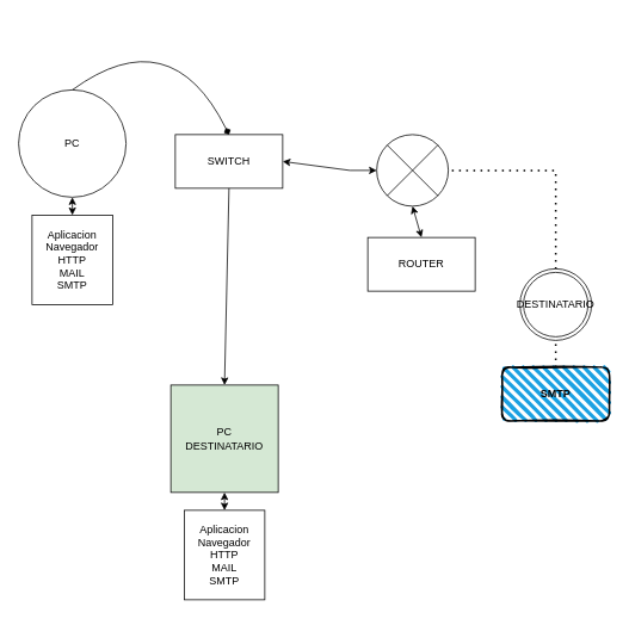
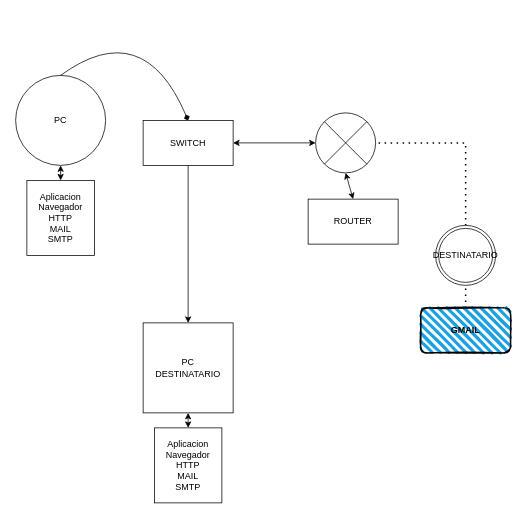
  <mxCell id="0" />
  <mxCell id="1" parent="0" />
- <mxCell id="2" value="SWITCH" style="rounded=0;whiteSpace=wrap;html=1;" vertex="1" parent="1"><mxGeometry x="195" y="150" width="120" height="60" as="geometry" /></mxCell>
+ <mxCell id="2" value="SWITCH" style="rounded=0;whiteSpace=wrap;html=1;" vertex="1" parent="1"><mxGeometry x="190" y="160" width="120" height="60" as="geometry" /></mxCell>
  <mxCell id="3" value="PC" style="ellipse;whiteSpace=wrap;html=1;aspect=fixed;" vertex="1" parent="1"><mxGeometry x="20" y="100" width="120" height="120" as="geometry" /></mxCell>
  <mxCell id="4" style="edgeStyle=orthogonalEdgeStyle;rounded=0;orthogonalLoop=1;jettySize=auto;html=1;" edge="1" parent="1"><mxGeometry relative="1" as="geometry"><mxPoint x="80" y="310" as="targetPoint" /><mxPoint x="70" y="290" as="sourcePoint" /><Array as="points"><mxPoint x="80" y="310" /><mxPoint x="80" y="310" /></Array></mxGeometry></mxCell>
  <mxCell id="5" value="Aplicacion&lt;br&gt;Navegador&lt;br&gt;HTTP&lt;br&gt;MAIL&lt;br&gt;SMTP" style="rounded=0;whiteSpace=wrap;html=1;" vertex="1" parent="1"><mxGeometry x="35" y="240" width="90" height="100" as="geometry" /></mxCell>
  <mxCell id="6" value="" style="endArrow=classic;startArrow=classic;html=1;rounded=0;entryX=0.5;entryY=1;entryDx=0;entryDy=0;exitX=0.5;exitY=0;exitDx=0;exitDy=0;" edge="1" parent="1" source="5" target="3"><mxGeometry width="50" height="50" relative="1" as="geometry"><mxPoint x="180" y="340" as="sourcePoint" /><mxPoint x="230" y="290" as="targetPoint" /></mxGeometry></mxCell>
  <mxCell id="7" value="" style="curved=1;endArrow=diamond;html=1;rounded=0;exitX=0.5;exitY=0;exitDx=0;exitDy=0;entryX=0.5;entryY=0;entryDx=0;entryDy=0;" edge="1" parent="1" source="3" target="2"><mxGeometry width="50" height="50" relative="1" as="geometry"><mxPoint x="310" y="290" as="sourcePoint" /><mxPoint x="360" y="240" as="targetPoint" /><Array as="points"><mxPoint x="190" y="20" /></Array></mxGeometry></mxCell>
  <mxCell id="8" value="" style="shape=sumEllipse;perimeter=ellipsePerimeter;whiteSpace=wrap;html=1;backgroundOutline=1;" vertex="1" parent="1"><mxGeometry x="420" y="150" width="80" height="80" as="geometry" /></mxCell>
  <mxCell id="9" value="" style="endArrow=classic;startArrow=classic;html=1;rounded=0;entryX=0;entryY=0.5;entryDx=0;entryDy=0;exitX=1;exitY=0.5;exitDx=0;exitDy=0;" edge="1" parent="1" source="2" target="8"><mxGeometry width="50" height="50" relative="1" as="geometry"><mxPoint x="310" y="290" as="sourcePoint" /><mxPoint x="360" y="240" as="targetPoint" /><Array as="points"><mxPoint x="390" y="190" /></Array></mxGeometry></mxCell>
  <mxCell id="10" value="ROUTER" style="rounded=0;whiteSpace=wrap;html=1;" vertex="1" parent="1"><mxGeometry x="410" y="265" width="120" height="60" as="geometry" /></mxCell>
  <mxCell id="11" value="" style="endArrow=classic;startArrow=classic;html=1;rounded=0;entryX=0.5;entryY=1;entryDx=0;entryDy=0;exitX=0.5;exitY=0;exitDx=0;exitDy=0;" edge="1" parent="1" source="10" target="8"><mxGeometry width="50" height="50" relative="1" as="geometry"><mxPoint x="310" y="290" as="sourcePoint" /><mxPoint x="360" y="240" as="targetPoint" /></mxGeometry></mxCell>
  <mxCell id="12" value="" style="endArrow=none;dashed=1;html=1;dashPattern=1 3;strokeWidth=2;rounded=0;entryX=1;entryY=0.5;entryDx=0;entryDy=0;" edge="1" parent="1" target="8"><mxGeometry width="50" height="50" relative="1" as="geometry"><mxPoint x="620" y="300" as="sourcePoint" /><mxPoint x="360" y="240" as="targetPoint" /><Array as="points"><mxPoint x="620" y="190" /></Array></mxGeometry></mxCell>
  <mxCell id="13" value="DESTINATARIO" style="ellipse;shape=doubleEllipse;whiteSpace=wrap;html=1;aspect=fixed;" vertex="1" parent="1"><mxGeometry x="580" y="300" width="80" height="80" as="geometry" /></mxCell>
  <mxCell id="14" value="" style="endArrow=none;dashed=1;html=1;dashPattern=1 3;strokeWidth=2;rounded=0;entryX=0.5;entryY=1;entryDx=0;entryDy=0;" edge="1" parent="1" target="13"><mxGeometry width="50" height="50" relative="1" as="geometry"><mxPoint x="620" y="410" as="sourcePoint" /><mxPoint x="360" y="240" as="targetPoint" /></mxGeometry></mxCell>
- <mxCell id="15" value="&lt;b&gt;SMTP&lt;/b&gt;" style="rounded=1;whiteSpace=wrap;html=1;strokeWidth=2;fillWeight=4;hachureGap=8;hachureAngle=45;fillColor=#1ba1e2;sketch=1;" vertex="1" parent="1"><mxGeometry x="560" y="410" width="120" height="60" as="geometry" /></mxCell>
+ <mxCell id="15" value="&lt;b&gt;GMAIL&lt;/b&gt;" style="rounded=1;whiteSpace=wrap;html=1;strokeWidth=2;fillWeight=4;hachureGap=8;hachureAngle=45;fillColor=#1ba1e2;sketch=1;" vertex="1" parent="1"><mxGeometry x="560" y="410" width="120" height="60" as="geometry" /></mxCell>
  <mxCell id="16" value="" style="endArrow=classic;html=1;rounded=0;exitX=0.5;exitY=1;exitDx=0;exitDy=0;" edge="1" parent="1" source="2"><mxGeometry width="50" height="50" relative="1" as="geometry"><mxPoint x="310" y="290" as="sourcePoint" /><mxPoint x="250" y="430" as="targetPoint" /></mxGeometry></mxCell>
- <mxCell id="17" value="PC&lt;br&gt;DESTINATARIO" style="whiteSpace=wrap;html=1;aspect=fixed;fillColor=#d5e8d4;" vertex="1" parent="1"><mxGeometry x="190" y="430" width="120" height="120" as="geometry" /></mxCell>
+ <mxCell id="17" value="PC&lt;br&gt;DESTINATARIO" style="whiteSpace=wrap;html=1;aspect=fixed;" vertex="1" parent="1"><mxGeometry x="190" y="430" width="120" height="120" as="geometry" /></mxCell>
  <mxCell id="18" style="edgeStyle=orthogonalEdgeStyle;rounded=0;orthogonalLoop=1;jettySize=auto;html=1;" edge="1" parent="1"><mxGeometry relative="1" as="geometry"><mxPoint x="250" y="640" as="targetPoint" /><mxPoint x="240" y="620" as="sourcePoint" /><Array as="points"><mxPoint x="250" y="640" /><mxPoint x="250" y="640" /></Array></mxGeometry></mxCell>
  <mxCell id="19" value="Aplicacion&lt;br&gt;Navegador&lt;br&gt;HTTP&lt;br&gt;MAIL&lt;br&gt;SMTP" style="rounded=0;whiteSpace=wrap;html=1;" vertex="1" parent="1"><mxGeometry x="205" y="570" width="90" height="100" as="geometry" /></mxCell>
  <mxCell id="20" value="" style="endArrow=classic;startArrow=classic;html=1;rounded=0;entryX=0.5;entryY=1;entryDx=0;entryDy=0;exitX=0.5;exitY=0;exitDx=0;exitDy=0;" edge="1" parent="1" source="19" target="17"><mxGeometry width="50" height="50" relative="1" as="geometry"><mxPoint x="350" y="670" as="sourcePoint" /><mxPoint x="400" y="620" as="targetPoint" /></mxGeometry></mxCell>
